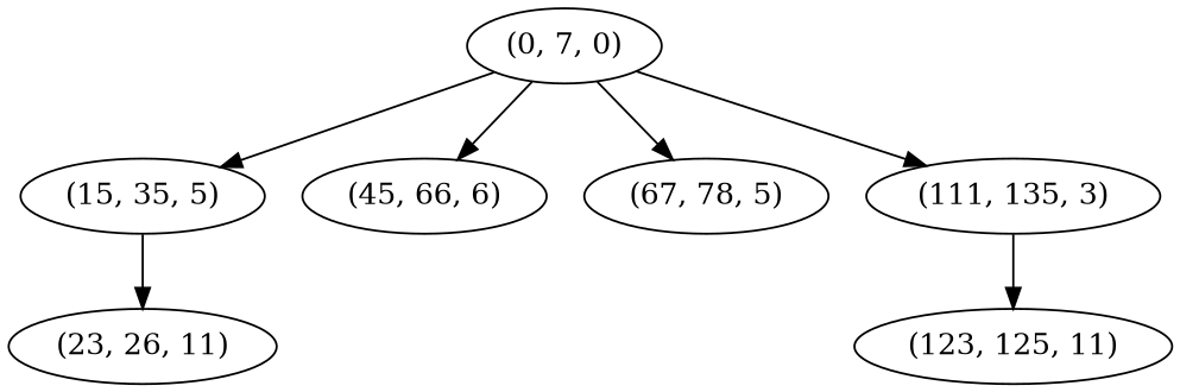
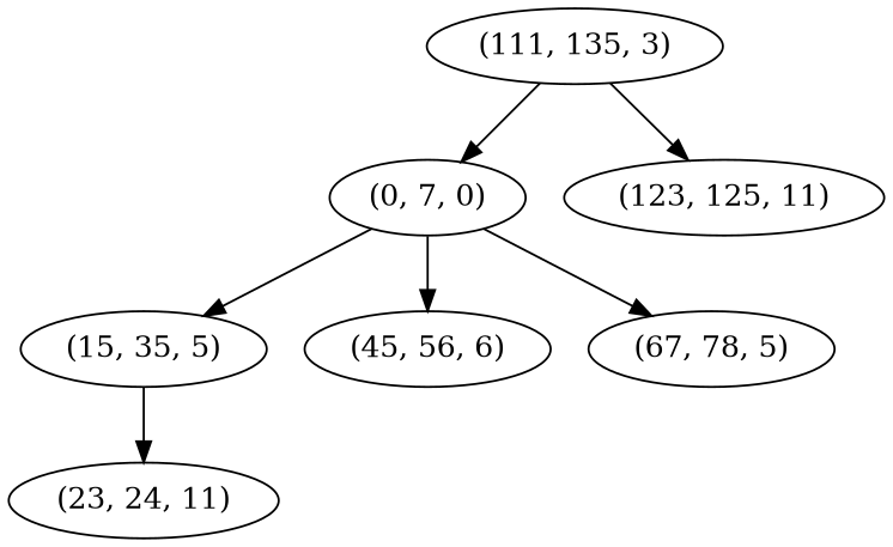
  digraph {
    n1 [label="(0, 7, 0)"]
    n2 [label="(15, 35, 5)"]
-   "(45, 56, 6)" [label="(45, 66, 6)"]
+   "(45, 56, 6)"
    n4 [label="(67, 78, 5)"]
    "(111, 135, 3)"
-   "(23, 26, 11)"
+   "(23, 26, 11)" [label="(23, 24, 11)"]
    "(123, 125, 11)"
    n1 -> n2
    n1 -> "(45, 56, 6)"
    n1 -> n4
-   n1 -> "(111, 135, 3)"
+   "(111, 135, 3)" -> n1
    n2 -> "(23, 26, 11)"
    "(111, 135, 3)" -> "(123, 125, 11)"
  }
